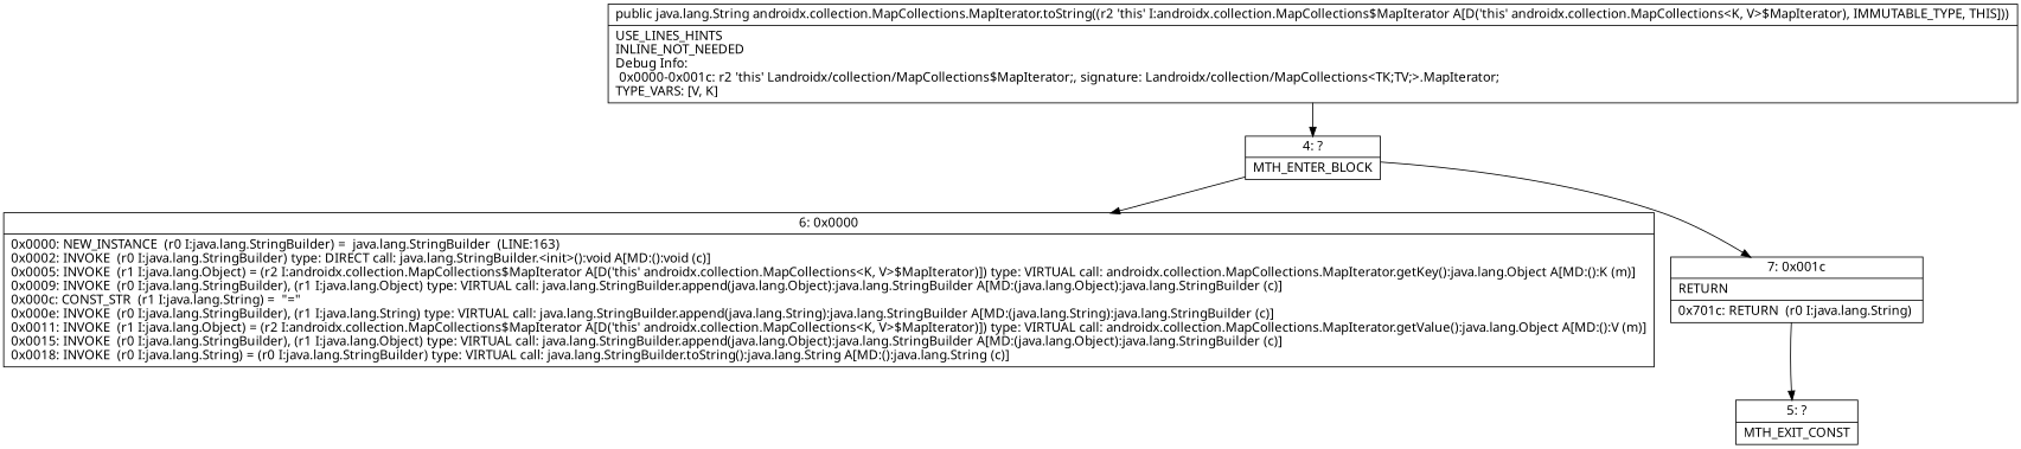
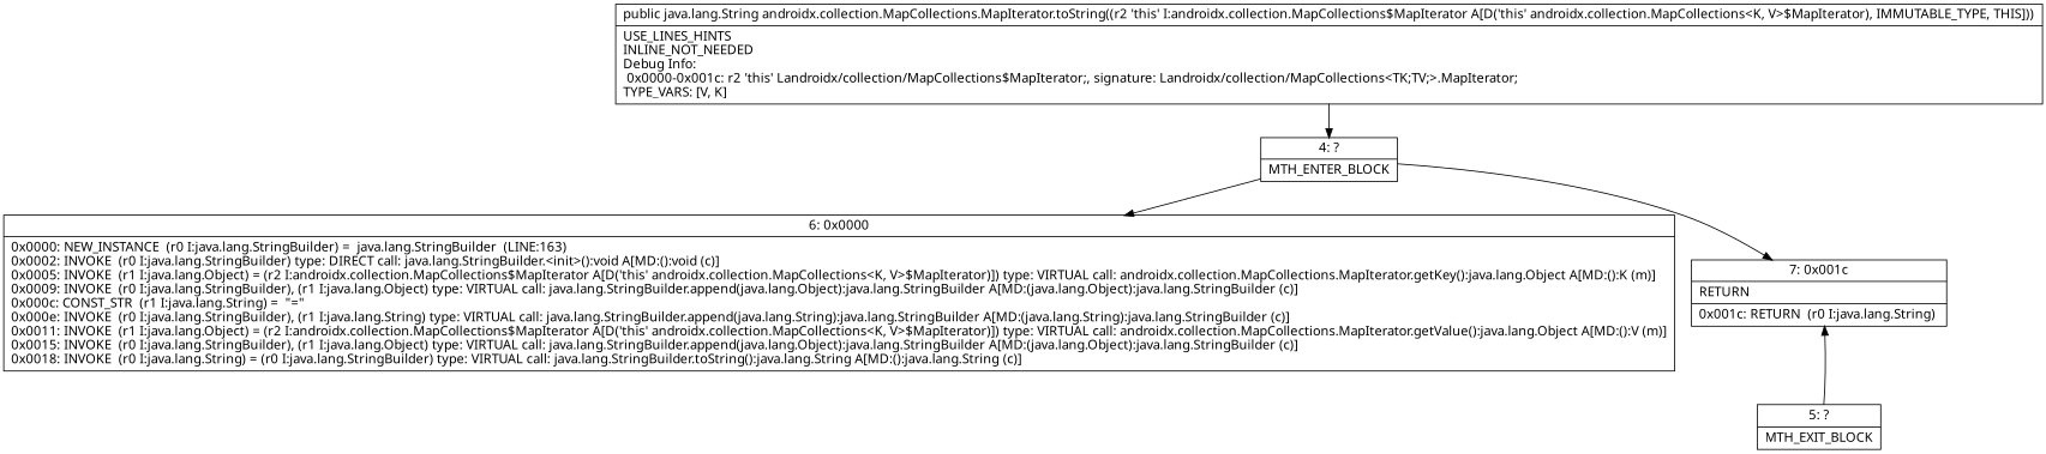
  digraph {
    fontname="Noto Sans"
    node [fontname="Noto Sans" shape=record]
    edge [fontname="Noto Sans"]
    n1 [label="{4\:\ ?|MTH_ENTER_BLOCK\l}"]
    n2 [label="{6\:\ 0x0000|0x0000: NEW_INSTANCE  (r0 I:java.lang.StringBuilder) =  java.lang.StringBuilder  (LINE:163)\l0x0002: INVOKE  (r0 I:java.lang.StringBuilder) type: DIRECT call: java.lang.StringBuilder.\<init\>():void A[MD:():void (c)]\l0x0005: INVOKE  (r1 I:java.lang.Object) = (r2 I:androidx.collection.MapCollections$MapIterator A[D('this' androidx.collection.MapCollections\<K, V\>$MapIterator)]) type: VIRTUAL call: androidx.collection.MapCollections.MapIterator.getKey():java.lang.Object A[MD:():K (m)]\l0x0009: INVOKE  (r0 I:java.lang.StringBuilder), (r1 I:java.lang.Object) type: VIRTUAL call: java.lang.StringBuilder.append(java.lang.Object):java.lang.StringBuilder A[MD:(java.lang.Object):java.lang.StringBuilder (c)]\l0x000c: CONST_STR  (r1 I:java.lang.String) =  \"=\" \l0x000e: INVOKE  (r0 I:java.lang.StringBuilder), (r1 I:java.lang.String) type: VIRTUAL call: java.lang.StringBuilder.append(java.lang.String):java.lang.StringBuilder A[MD:(java.lang.String):java.lang.StringBuilder (c)]\l0x0011: INVOKE  (r1 I:java.lang.Object) = (r2 I:androidx.collection.MapCollections$MapIterator A[D('this' androidx.collection.MapCollections\<K, V\>$MapIterator)]) type: VIRTUAL call: androidx.collection.MapCollections.MapIterator.getValue():java.lang.Object A[MD:():V (m)]\l0x0015: INVOKE  (r0 I:java.lang.StringBuilder), (r1 I:java.lang.Object) type: VIRTUAL call: java.lang.StringBuilder.append(java.lang.Object):java.lang.StringBuilder A[MD:(java.lang.Object):java.lang.StringBuilder (c)]\l0x0018: INVOKE  (r0 I:java.lang.String) = (r0 I:java.lang.StringBuilder) type: VIRTUAL call: java.lang.StringBuilder.toString():java.lang.String A[MD:():java.lang.String (c)]\l}"]
-   n3 [label="{7\:\ 0x001c|RETURN\l|0x701c: RETURN  (r0 I:java.lang.String) \l}"]
-   n4 [label="{5\:\ ?|MTH_EXIT_CONST\l}"]
+   n3 [label="{7\:\ 0x001c|RETURN\l|0x001c: RETURN  (r0 I:java.lang.String) \l}"]
+   n4 [label="{5\:\ ?|MTH_EXIT_BLOCK\l}"]
    n5 [label="{public java.lang.String androidx.collection.MapCollections.MapIterator.toString((r2 'this' I:androidx.collection.MapCollections$MapIterator A[D('this' androidx.collection.MapCollections\<K, V\>$MapIterator), IMMUTABLE_TYPE, THIS]))  | USE_LINES_HINTS\lINLINE_NOT_NEEDED\lDebug Info:\l  0x0000\-0x001c: r2 'this' Landroidx\/collection\/MapCollections$MapIterator;, signature: Landroidx\/collection\/MapCollections\<TK;TV;\>.MapIterator;\lTYPE_VARS: [V, K]\l}"]
    n1 -> n2
    n1 -> n3
-   n3 -> n4
+   n4 -> n3
    n5 -> n1
  }
